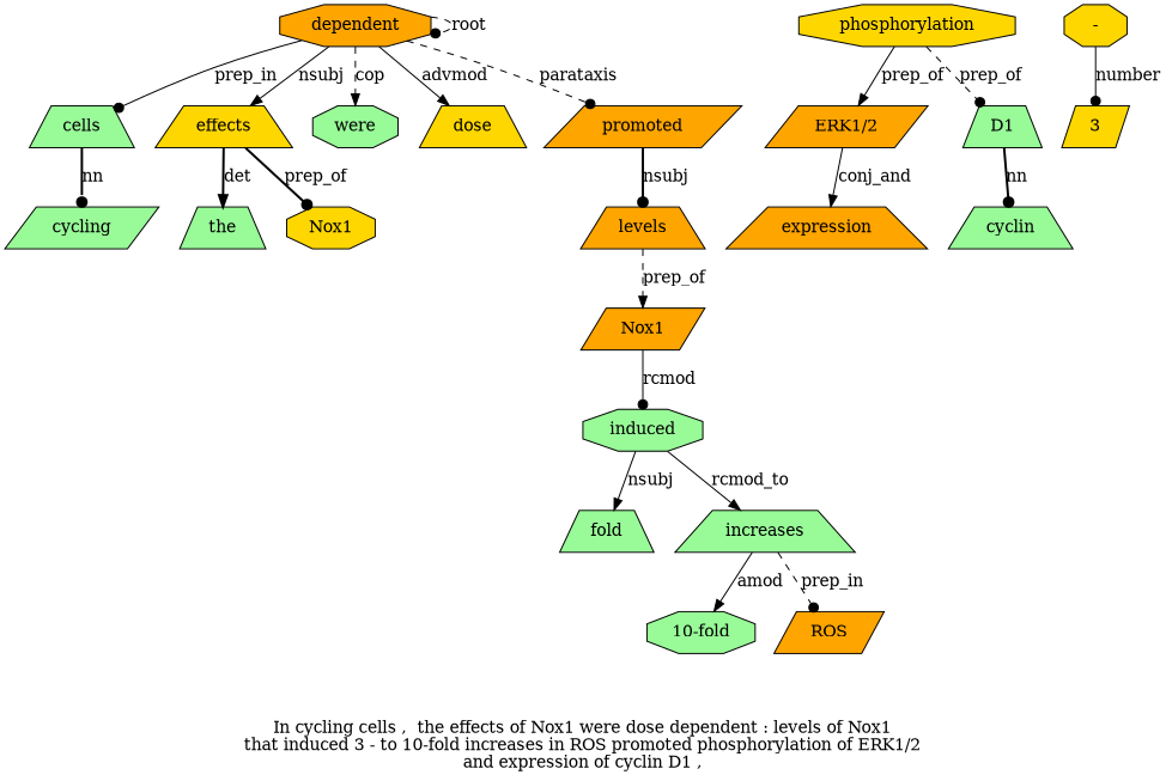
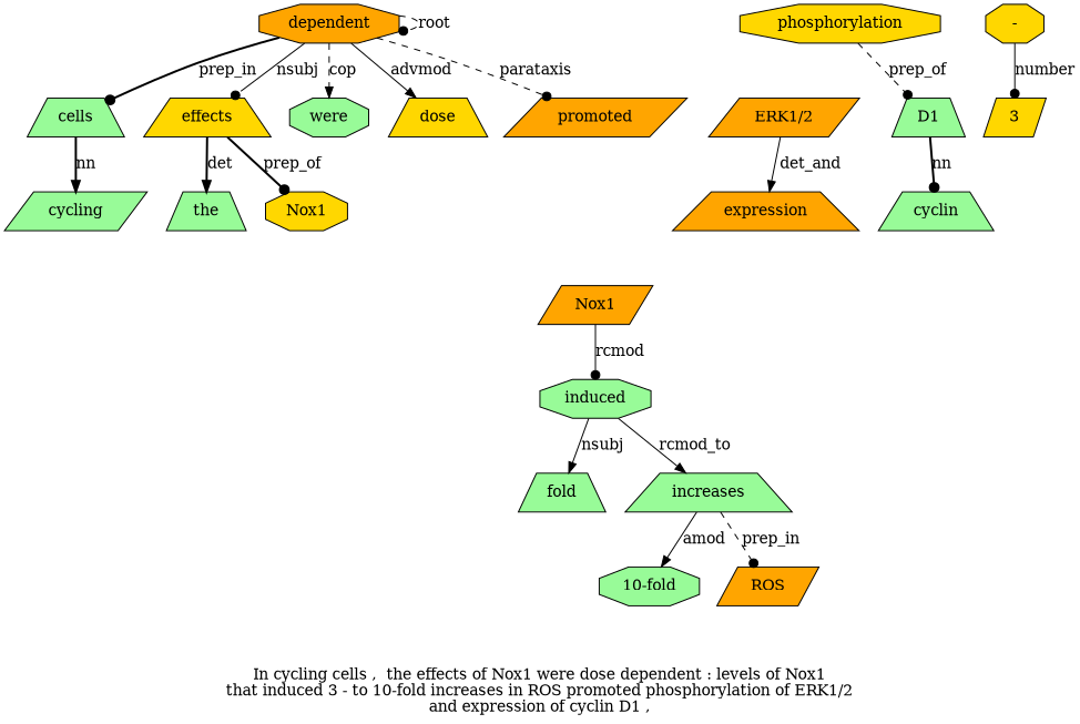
  digraph {
    label="In cycling cells ,  the effects of Nox1 were dose dependent : levels of Nox1\nthat induced 3 - to 10-fold increases in ROS promoted phosphorylation of ERK1/2\nand expression of cyclin D1 ,"
    node [fillcolor=palegreen shape=trapezium style=filled]
    edge [arrowhead=normal style=solid]
    n1 [label=cells]
    n2 [label=cycling shape=parallelogram]
    n3 [fillcolor=orange label=dependent shape=octagon]
    n4 [fillcolor=gold label=effects]
    n5 [label=were shape=octagon]
    n6 [fillcolor=gold label=dose]
    n7 [fillcolor=orange label=promoted shape=parallelogram]
    n8 [label=the]
    n9 [fillcolor=gold label=Nox1 shape=octagon]
-   n10 [fillcolor=orange label=levels]
    n11 [fillcolor=orange label=Nox1 shape=parallelogram]
    n12 [fillcolor=gold label=phosphorylation shape=octagon]
    n13 [fillcolor=orange label="ERK1/2" shape=parallelogram]
    n14 [label=D1]
    n15 [label=induced shape=octagon]
    n16 [label=fold]
    n17 [label=increases]
    n18 [label="10-fold" shape=octagon]
    n19 [fillcolor=orange label=ROS shape=parallelogram]
    n20 [fillcolor=gold label="-" shape=octagon]
    n21 [fillcolor=gold label=3 shape=parallelogram]
    n22 [fillcolor=orange label=expression]
    n23 [label=cyclin]
-   n1 -> n2 [arrowhead=dot label=nn style=bold]
-   n3 -> n1 [arrowhead=dot label=prep_in]
+   n1 -> n2 [label=nn style=bold]
+   n3 -> n1 [arrowhead=dot label=prep_in style=bold]
    n3 -> n3 [arrowhead=dot label=root style=dashed]
-   n3 -> n4 [label=nsubj]
+   n3 -> n4 [arrowhead=dot label=nsubj]
    n3 -> n5 [label=cop style=dashed]
    n3 -> n6 [label=advmod]
    n3 -> n7 [arrowhead=dot label=parataxis style=dashed]
    n4 -> n8 [label=det style=bold]
    n4 -> n9 [arrowhead=dot label=prep_of style=bold]
-   n7 -> n10 [arrowhead=dot label=nsubj style=bold]
-   n10 -> n11 [label=prep_of style=dashed]
    n11 -> n15 [arrowhead=dot label=rcmod]
-   n12 -> n13 [label=prep_of]
    n12 -> n14 [arrowhead=dot label=prep_of style=dashed]
-   n13 -> n22 [label=conj_and]
+   n13 -> n22 [label=det_and]
    n14 -> n23 [arrowhead=dot label=nn style=bold]
    n15 -> n16 [label=nsubj]
    n15 -> n17 [label=rcmod_to]
    n17 -> n18 [label=amod]
    n17 -> n19 [arrowhead=dot label=prep_in style=dashed]
    n20 -> n21 [arrowhead=dot label=number]
  }
